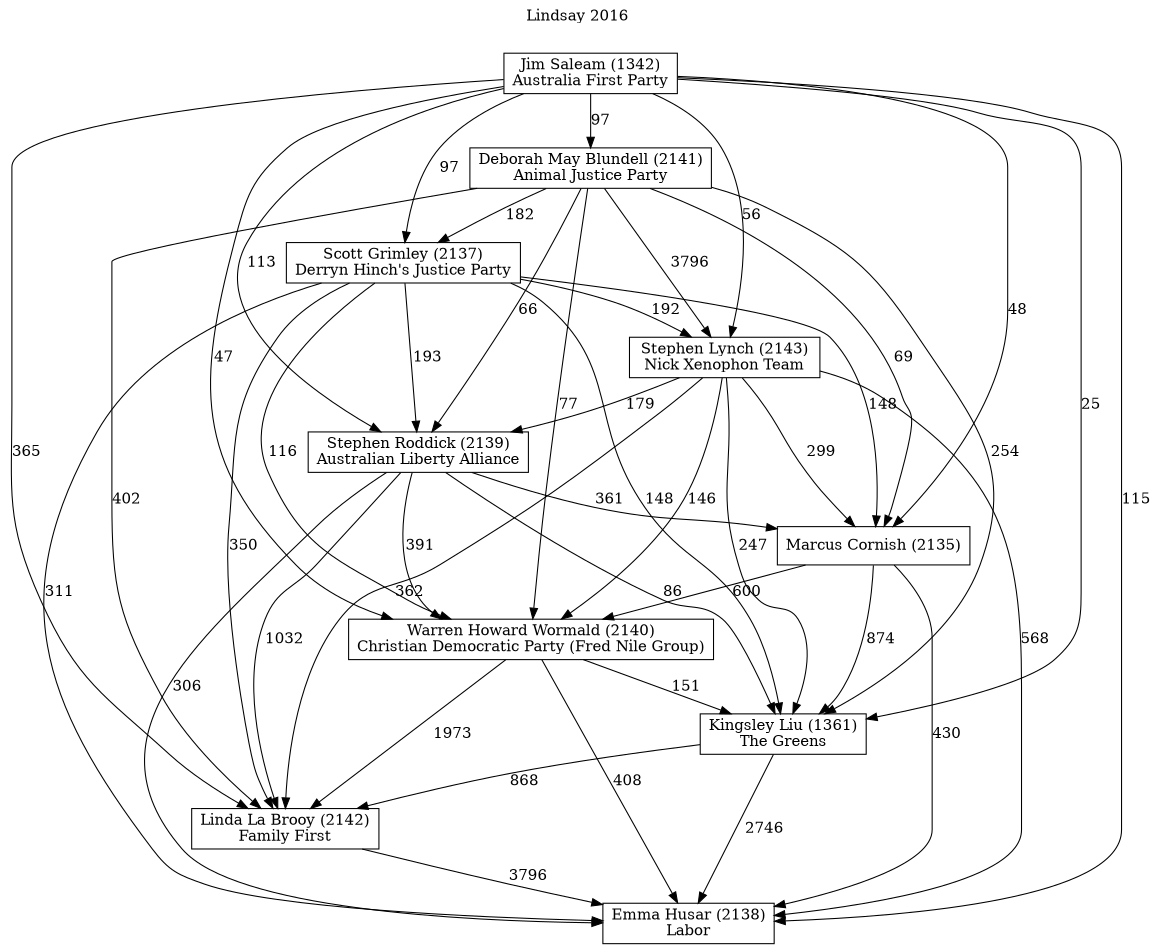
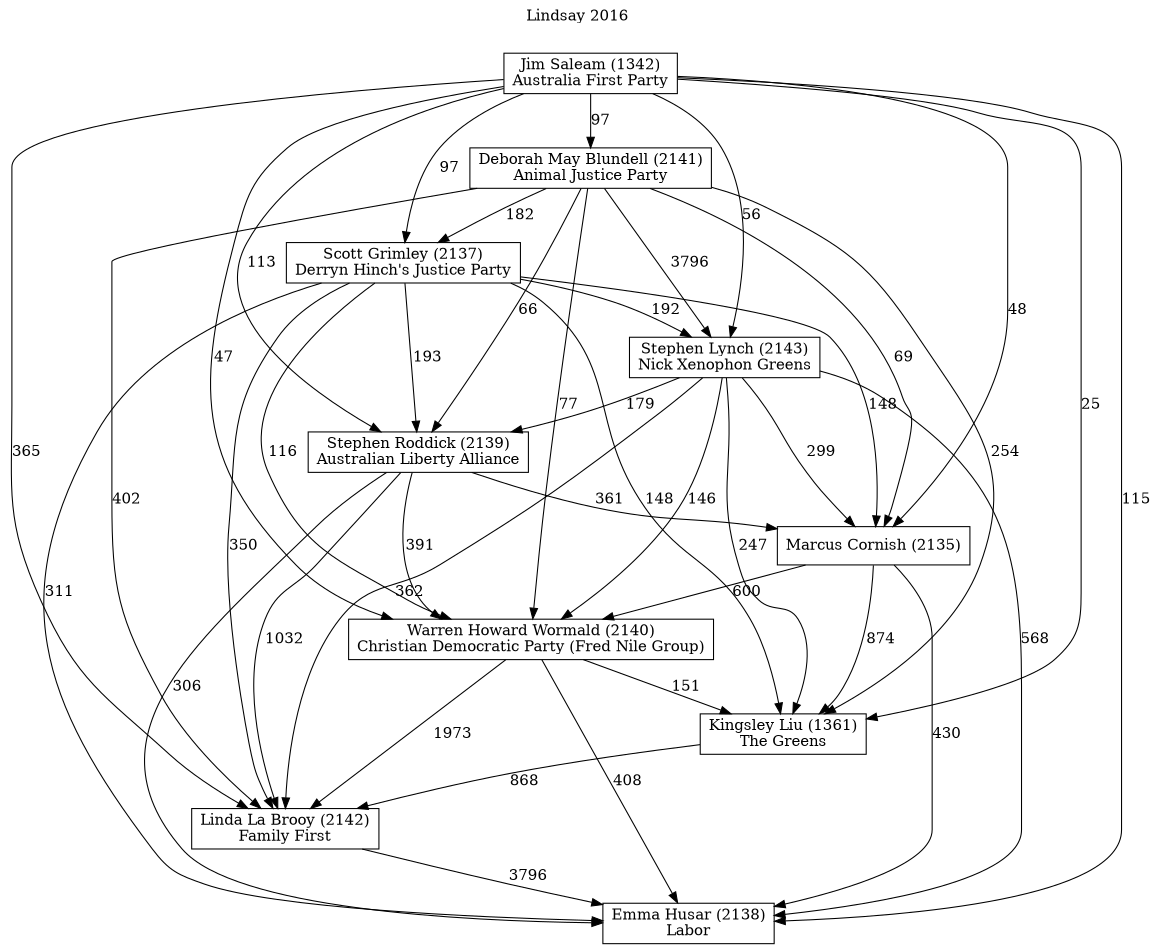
  digraph {
    label="Lindsay 2016"
    labelloc=t
    mclimit=10
    node [shape=box]
    n1 [label="Deborah May Blundell (2141)\nAnimal Justice Party"]
    n2 [label="Linda La Brooy (2142)\nFamily First"]
    n3 [label="Kingsley Liu (1361)\nThe Greens"]
    n4 [label="Stephen Roddick (2139)\nAustralian Liberty Alliance"]
-   n5 [label="Stephen Lynch (2143)\nNick Xenophon Team"]
+   n5 [label="Stephen Lynch (2143)\nNick Xenophon Greens"]
    n6 [label="Marcus Cornish (2135)\n"]
    n7 [label="Scott Grimley (2137)\nDerryn Hinch's Justice Party"]
    n8 [label="Warren Howard Wormald (2140)\nChristian Democratic Party (Fred Nile Group)"]
    n9 [label="Emma Husar (2138)\nLabor"]
    n10 [label="Jim Saleam (1342)\nAustralia First Party"]
    n1 -> n2 [label=402]
    n1 -> n3 [label=254]
    n1 -> n4 [label=66]
    n1 -> n5 [label=3796]
    n1 -> n6 [label=69]
    n1 -> n7 [label=182]
    n1 -> n8 [label=77]
    n2 -> n9 [label=3796]
    n3 -> n2 [label=868]
-   n3 -> n9 [label=2746]
    n4 -> n2 [label=1032]
-   n4 -> n3 [label=86]
    n4 -> n6 [label=361]
    n4 -> n8 [label=391]
    n4 -> n9 [label=306]
    n5 -> n2 [label=362]
    n5 -> n3 [label=247]
    n5 -> n4 [label=179]
    n5 -> n6 [label=299]
    n5 -> n8 [label=146]
    n5 -> n9 [label=568]
    n6 -> n3 [label=874]
    n6 -> n8 [label=600]
    n6 -> n9 [label=430]
    n7 -> n2 [label=350]
    n7 -> n3 [label=148]
    n7 -> n4 [label=193]
    n7 -> n5 [label=192]
    n7 -> n6 [label=148]
    n7 -> n8 [label=116]
    n7 -> n9 [label=311]
    n8 -> n2 [label=1973]
    n8 -> n3 [label=151]
    n8 -> n9 [label=408]
    n10 -> n1 [label=97]
    n10 -> n2 [label=365]
    n10 -> n3 [label=25]
    n10 -> n4 [label=113]
    n10 -> n5 [label=56]
    n10 -> n6 [label=48]
    n10 -> n7 [label=97]
    n10 -> n8 [label=47]
    n10 -> n9 [label=115]
  }
